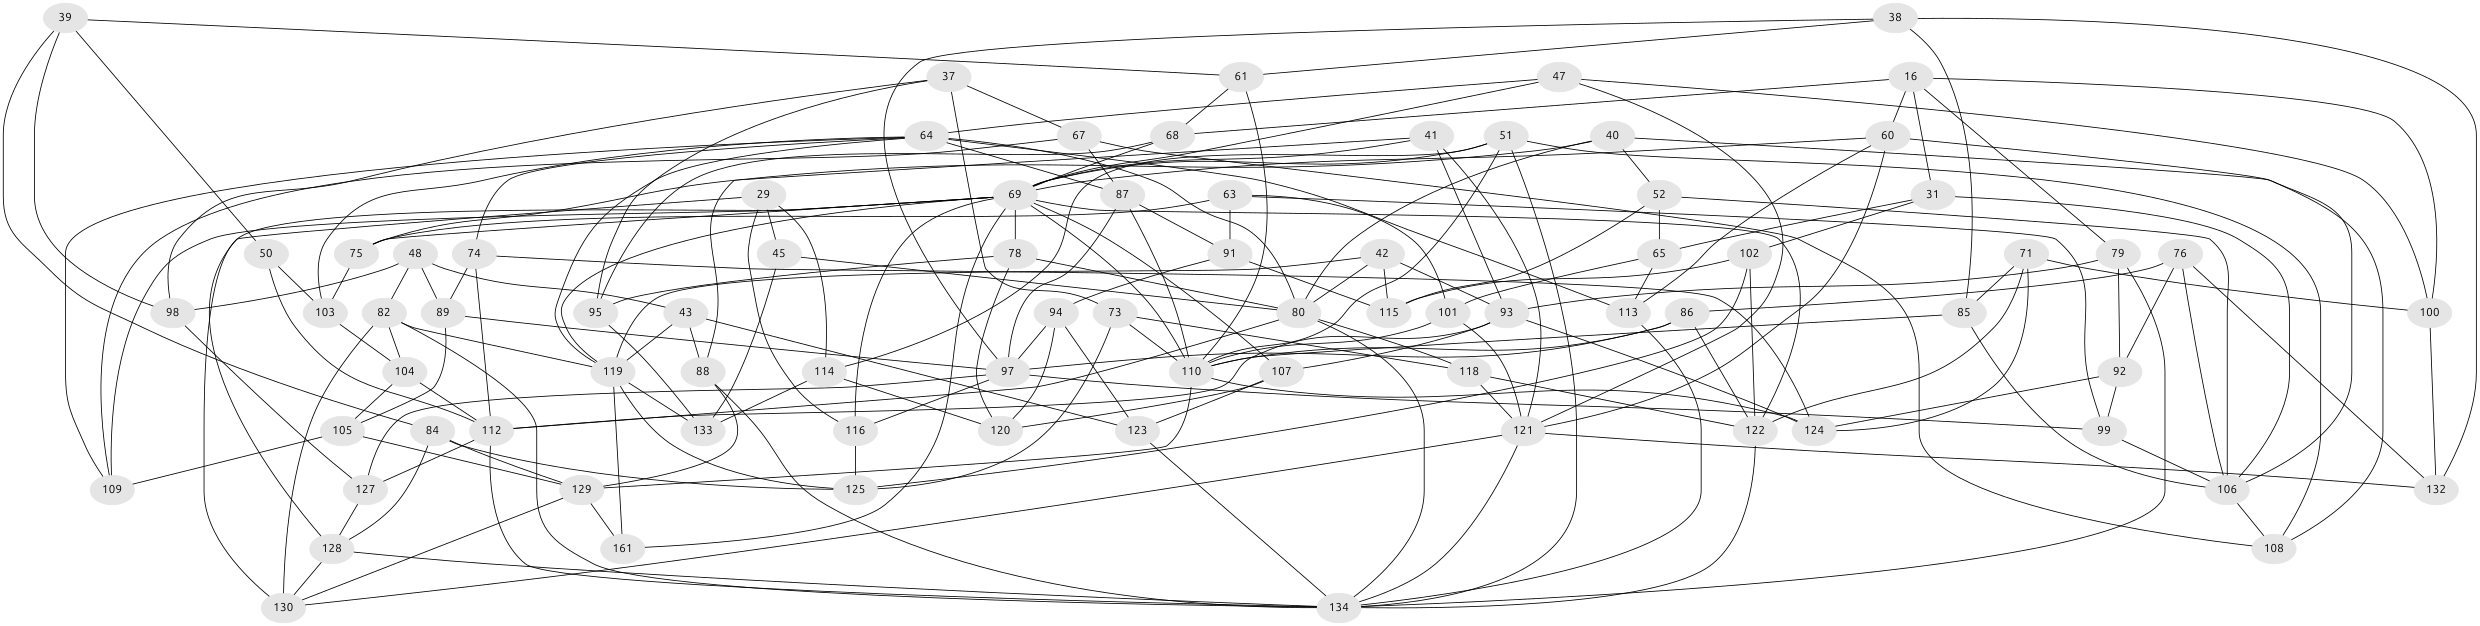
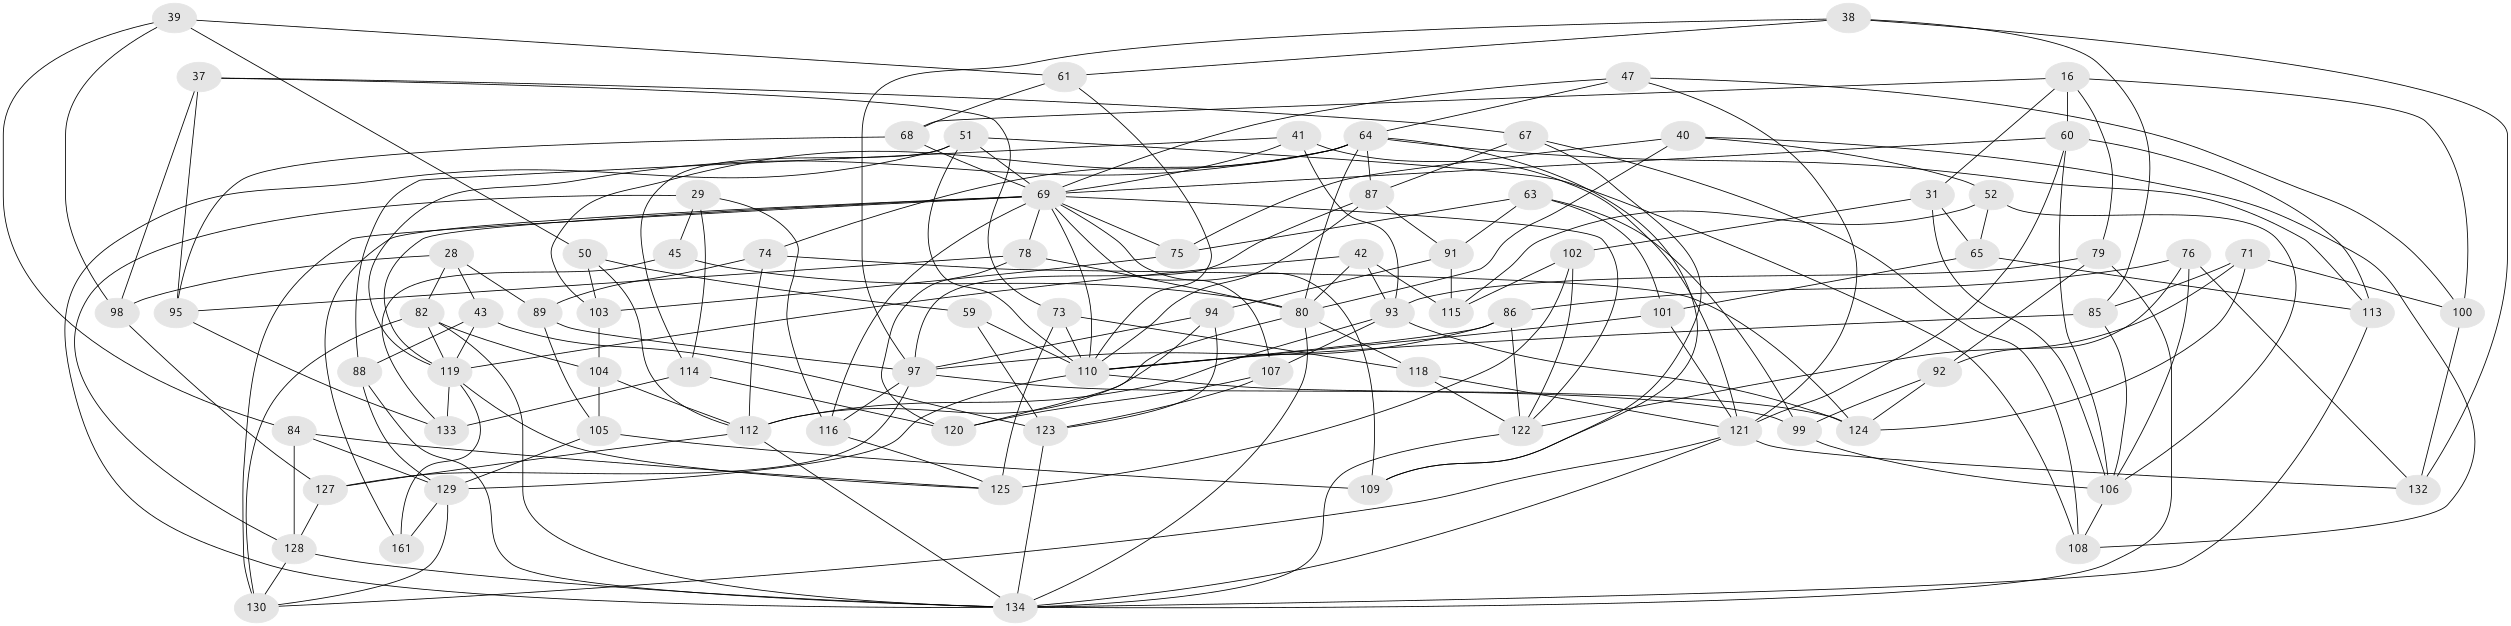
  graph {
    fontname=Ubuntu
    node [color=gray90 fontname=Ubuntu style=filled]
    edge [fontname=Ubuntu]
    16 [super="+2"]
    31
    60 [super="+53"]
    68
    79
    100
    65
    102
    106 [super="+4+46"]
    69 [super="+21+56+62"]
    121 [super="+20+66"]
    113
    95
    93 [super="+54"]
    134 [super="+83+117"]
    92
    132
-   28 [label=48]
+   28
    43
    89
    98
    82 [super="+44"]
    88
    119 [super="+35"]
    123 [super="+15"]
    80 [super="+27+34"]
    45
    133
    97 [super="+8+12"]
    105
    127
    29
    114
    116
    128 [super="+126"]
    120
    125 [super="+77"]
    130 [super="+1+13"]
    101
    115
    122 [super="+90"]
    108
    37
    67
    73
    87 [super="+72"]
    109
    110 [super="+81"]
    118
    38
    61
    85
    99
    39
    50
    84 [super="+14"]
+   59
    103
    112 [super="+25"]
    129 [super="+96+70"]
    40
    52
    75
    78
    107
    n66 [label=161]
    41
    124 [super="+111"]
    42
    64 [super="+6+55"]
    74
    47
    104
    51 [super="+30"]
    63
    91
    94
    71
    76
    86
    16 -- 31
    16 -- 60 [weight=2]
    16 -- 68
    16 -- 79
    16 -- 100
    31 -- 65
    31 -- 102
    31 -- 106
    60 -- 106
    60 -- 69
    60 -- 121
    60 -- 113
    68 -- 69
    68 -- 95
    79 -- 93
    79 -- 134
    79 -- 92
    100 -- 132
    65 -- 113
    65 -- 101
    102 -- 125
    102 -- 115
    102 -- 122
    106 -- 108
    69 -- 119 [weight=2]
    69 -- 116
    69 -- 130 [weight=3]
    69 -- 122 [weight=2]
    69 -- 109
    69 -- 110 [weight=3]
    69 -- 75
    69 -- 78
    69 -- 107
    69 -- n66
    121 -- 134
    121 -- 132
    121 -- 130
    113 -- 134
    95 -- 133
    93 -- 112 [weight=2]
    93 -- 107
    93 -- 124 [weight=2]
    92 -- 99
    92 -- 124
    28 -- 43
    28 -- 89
    28 -- 98
    28 -- 82
    43 -- 88
    43 -- 119
    43 -- 123
    89 -- 97
    89 -- 105
    98 -- 127
    82 -- 134 [weight=3]
    82 -- 119
    82 -- 130
    82 -- 104
    88 -- 134
    88 -- 129
    119 -- 133
    119 -- 125
    119 -- n66
    123 -- 134
    80 -- 134
    80 -- 118
    80 -- 112
    45 -- 80
    45 -- 133
    97 -- 127
    97 -- 116
    97 -- 99
    105 -- 109
    105 -- 129
    127 -- 128
    29 -- 45
    29 -- 114
    29 -- 116
    29 -- 128
    114 -- 133
    114 -- 120
    116 -- 125
    128 -- 134
    128 -- 130 [weight=2]
    101 -- 121
    101 -- 110
    122 -- 134 [weight=2]
    37 -- 95
    37 -- 98
    37 -- 67
    37 -- 73
    67 -- 108
    67 -- 87
    67 -- 109
    73 -- 125
    73 -- 110
    73 -- 118
    87 -- 97
    87 -- 110 [weight=2]
    87 -- 91
    110 -- 129
    110 -- 124 [weight=3]
    118 -- 121
    118 -- 122
    38 -- 132
    38 -- 97
    38 -- 61
    38 -- 85
    61 -- 68
    61 -- 110
    85 -- 106
    85 -- 110
    99 -- 106
    39 -- 98
    39 -- 61
    39 -- 50
    39 -- 84
+   50 -- 59
    50 -- 103
    50 -- 112
    84 -- 128
    84 -- 125 [weight=2]
    84 -- 129 [weight=2]
+   59 -- 123 [weight=2]
+   59 -- 110
    103 -- 104
    112 -- 134
    112 -- 127
    129 -- 130
    129 -- n66 [weight=2]
    40 -- 80
    40 -- 108
    40 -- 52
    40 -- 75
    52 -- 65
    52 -- 106
    52 -- 115
    75 -- 103
    78 -- 95
    78 -- 80
    78 -- 120
    107 -- 123
    107 -- 120
    41 -- 69
    41 -- 121
    41 -- 93
    41 -- 88
    42 -- 93
    42 -- 119
    42 -- 80
    42 -- 115
    64 -- 113
    64 -- 119
    64 -- 80
    64 -- 87
    64 -- 109
    64 -- 103
    64 -- 74
    74 -- 89
    74 -- 112
    74 -- 124
    47 -- 100
    47 -- 69
    47 -- 121
    47 -- 64
    104 -- 105
    104 -- 112
    51 -- 69 [weight=2]
    51 -- 134
    51 -- 114
    51 -- 108
    51 -- 110
    63 -- 101
    63 -- 99
    63 -- 75
    63 -- 91
    91 -- 115
    91 -- 94
    94 -- 123
    94 -- 97
    94 -- 120
    71 -- 100
    71 -- 122
    71 -- 85
    71 -- 124
    76 -- 106
    76 -- 92
    76 -- 132
    76 -- 86
    86 -- 97
    86 -- 122
    86 -- 110
  }
